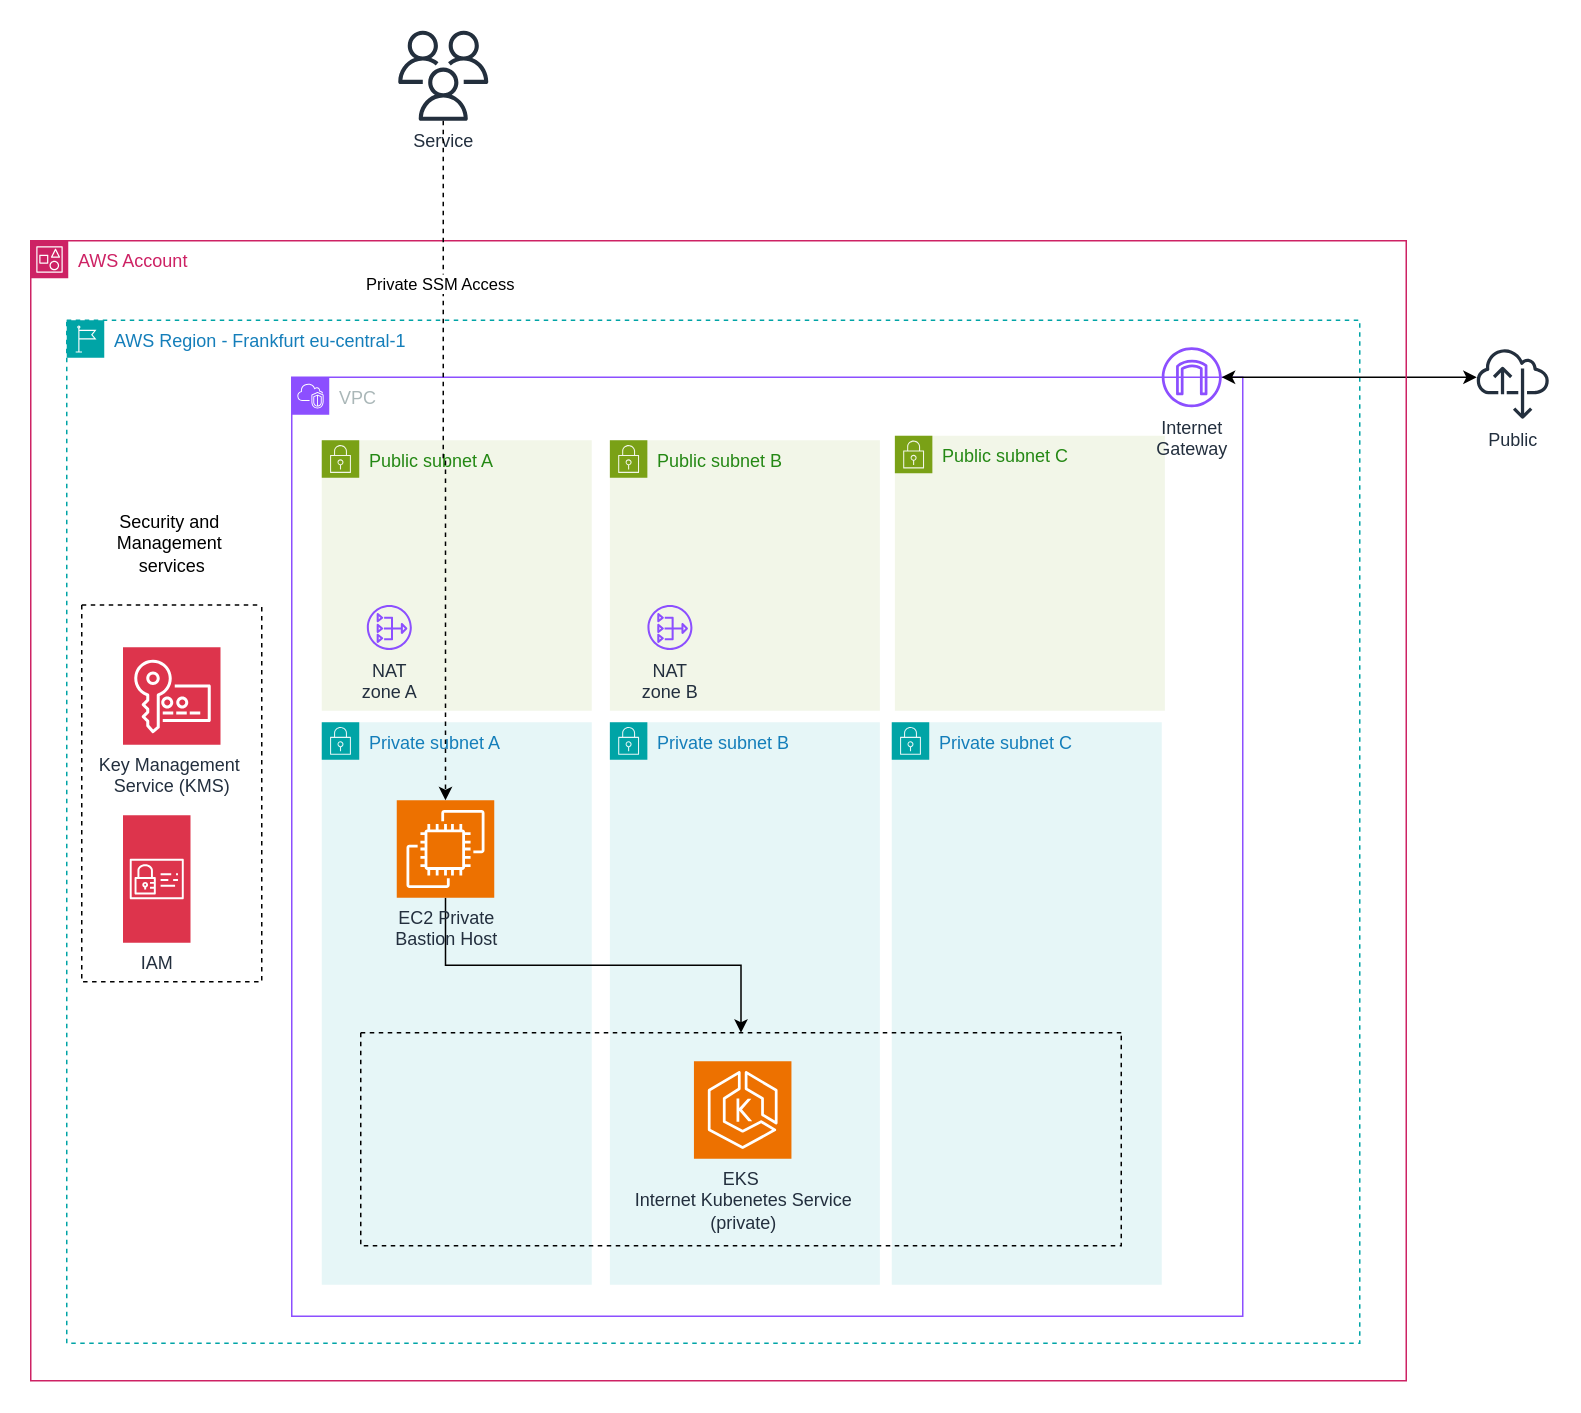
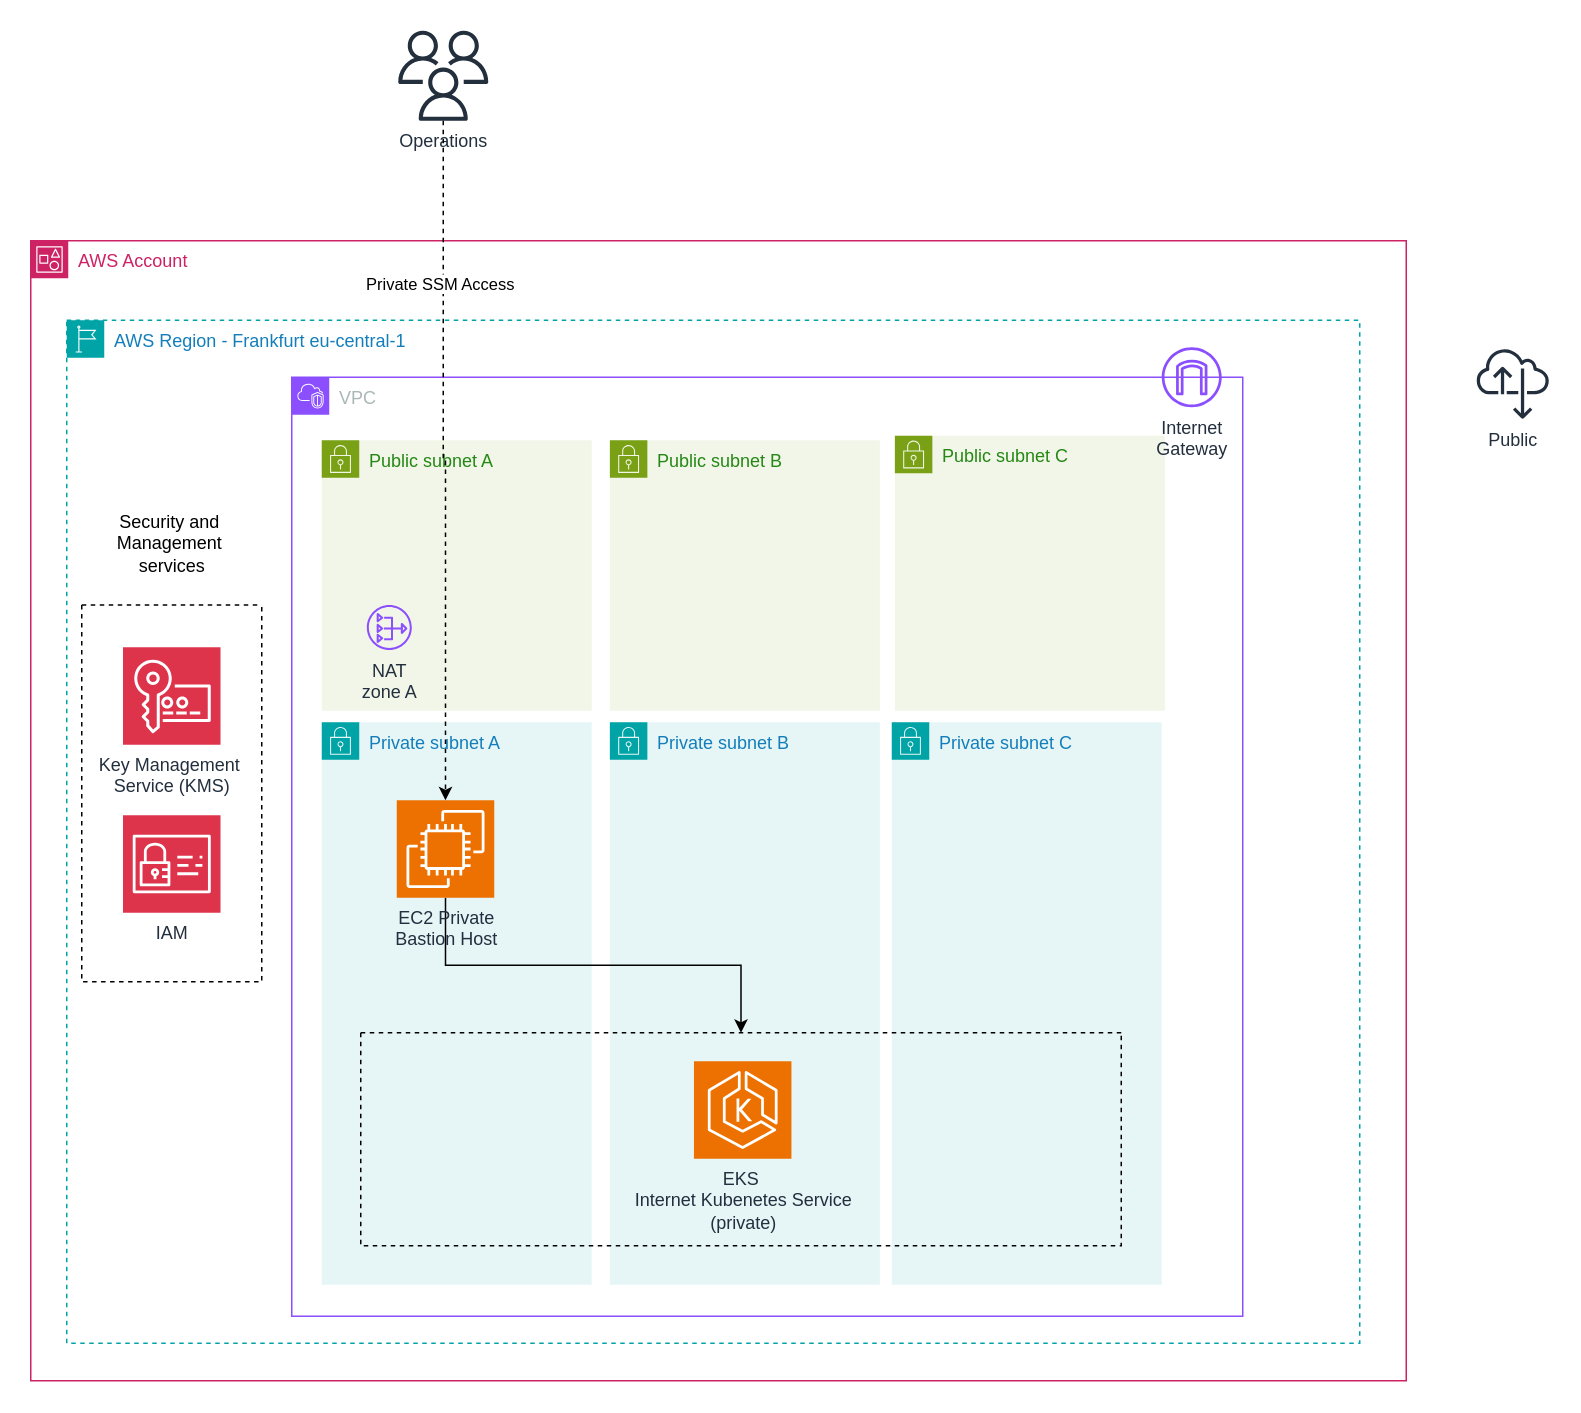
  <mxCell id="0" />
  <mxCell id="1" parent="0" />
  <mxCell id="2" value="Private subnet C" style="points=[[0,0],[0.25,0],[0.5,0],[0.75,0],[1,0],[1,0.25],[1,0.5],[1,0.75],[1,1],[0.75,1],[0.5,1],[0.25,1],[0,1],[0,0.75],[0,0.5],[0,0.25]];outlineConnect=0;gradientColor=none;html=1;whiteSpace=wrap;fontSize=12;fontStyle=0;container=0;pointerEvents=0;collapsible=0;recursiveResize=0;shape=mxgraph.aws4.group;grIcon=mxgraph.aws4.group_security_group;grStroke=0;strokeColor=#00A4A6;fillColor=#E6F6F7;verticalAlign=top;align=left;spacingLeft=30;fontColor=#147EBA;dashed=0;movable=1;resizable=1;rotatable=1;deletable=1;editable=1;locked=0;connectable=1;" parent="1" vertex="1"><mxGeometry x="594" y="480.95" width="180" height="375.05" as="geometry" /></mxCell>
  <mxCell id="3" value="Private subnet B" style="points=[[0,0],[0.25,0],[0.5,0],[0.75,0],[1,0],[1,0.25],[1,0.5],[1,0.75],[1,1],[0.75,1],[0.5,1],[0.25,1],[0,1],[0,0.75],[0,0.5],[0,0.25]];outlineConnect=0;gradientColor=none;html=1;whiteSpace=wrap;fontSize=12;fontStyle=0;container=0;pointerEvents=0;collapsible=0;recursiveResize=0;shape=mxgraph.aws4.group;grIcon=mxgraph.aws4.group_security_group;grStroke=0;strokeColor=#00A4A6;fillColor=#E6F6F7;verticalAlign=top;align=left;spacingLeft=30;fontColor=#147EBA;dashed=0;movable=1;resizable=1;rotatable=1;deletable=1;editable=1;locked=0;connectable=1;" parent="1" vertex="1"><mxGeometry x="406.08" y="480.95" width="180" height="375.05" as="geometry" /></mxCell>
  <mxCell id="4" value="AWS Region - Frankfurt eu-central-1" style="points=[[0,0],[0.25,0],[0.5,0],[0.75,0],[1,0],[1,0.25],[1,0.5],[1,0.75],[1,1],[0.75,1],[0.5,1],[0.25,1],[0,1],[0,0.75],[0,0.5],[0,0.25]];outlineConnect=0;gradientColor=none;html=1;whiteSpace=wrap;fontSize=12;fontStyle=0;container=0;pointerEvents=0;collapsible=0;recursiveResize=0;shape=mxgraph.aws4.group;grIcon=mxgraph.aws4.group_region;strokeColor=#00A4A6;fillColor=none;verticalAlign=top;align=left;spacingLeft=30;fontColor=#147EBA;dashed=1;" parent="1" vertex="1"><mxGeometry x="44" y="213" width="862" height="682" as="geometry" /></mxCell>
- <mxCell id="5" value="Service" style="sketch=0;outlineConnect=0;fontColor=#232F3E;gradientColor=none;fillColor=#232F3D;strokeColor=none;dashed=0;verticalLabelPosition=bottom;verticalAlign=top;align=center;html=1;fontSize=12;fontStyle=0;aspect=fixed;pointerEvents=1;shape=mxgraph.aws4.users;" parent="1" vertex="1"><mxGeometry x="265" y="20" width="60" height="60" as="geometry" /></mxCell>
+ <mxCell id="5" value="Operations" style="sketch=0;outlineConnect=0;fontColor=#232F3E;gradientColor=none;fillColor=#232F3D;strokeColor=none;dashed=0;verticalLabelPosition=bottom;verticalAlign=top;align=center;html=1;fontSize=12;fontStyle=0;aspect=fixed;pointerEvents=1;shape=mxgraph.aws4.users;" parent="1" vertex="1"><mxGeometry x="265" y="20" width="60" height="60" as="geometry" /></mxCell>
  <mxCell id="6" value="VPC" style="points=[[0,0],[0.25,0],[0.5,0],[0.75,0],[1,0],[1,0.25],[1,0.5],[1,0.75],[1,1],[0.75,1],[0.5,1],[0.25,1],[0,1],[0,0.75],[0,0.5],[0,0.25]];outlineConnect=0;gradientColor=none;html=1;whiteSpace=wrap;fontSize=12;fontStyle=0;container=0;pointerEvents=0;collapsible=0;recursiveResize=0;shape=mxgraph.aws4.group;grIcon=mxgraph.aws4.group_vpc2;strokeColor=#8C4FFF;fillColor=none;verticalAlign=top;align=left;spacingLeft=30;fontColor=#AAB7B8;dashed=0;" parent="1" vertex="1"><mxGeometry x="194" y="251" width="634" height="626" as="geometry" /></mxCell>
  <mxCell id="7" value="Public subnet A" style="points=[[0,0],[0.25,0],[0.5,0],[0.75,0],[1,0],[1,0.25],[1,0.5],[1,0.75],[1,1],[0.75,1],[0.5,1],[0.25,1],[0,1],[0,0.75],[0,0.5],[0,0.25]];outlineConnect=0;gradientColor=none;html=1;whiteSpace=wrap;fontSize=12;fontStyle=0;container=0;pointerEvents=0;collapsible=0;recursiveResize=0;shape=mxgraph.aws4.group;grIcon=mxgraph.aws4.group_security_group;grStroke=0;strokeColor=#7AA116;fillColor=#F2F6E8;verticalAlign=top;align=left;spacingLeft=30;fontColor=#248814;dashed=0;" parent="1" vertex="1"><mxGeometry x="214" y="293" width="180" height="180.33" as="geometry" /></mxCell>
  <mxCell id="8" value="Private subnet A" style="points=[[0,0],[0.25,0],[0.5,0],[0.75,0],[1,0],[1,0.25],[1,0.5],[1,0.75],[1,1],[0.75,1],[0.5,1],[0.25,1],[0,1],[0,0.75],[0,0.5],[0,0.25]];outlineConnect=0;gradientColor=none;html=1;whiteSpace=wrap;fontSize=12;fontStyle=0;container=0;pointerEvents=0;collapsible=0;recursiveResize=0;shape=mxgraph.aws4.group;grIcon=mxgraph.aws4.group_security_group;grStroke=0;strokeColor=#00A4A6;fillColor=#E6F6F7;verticalAlign=top;align=left;spacingLeft=30;fontColor=#147EBA;dashed=0;movable=1;resizable=1;rotatable=1;deletable=1;editable=1;locked=0;connectable=1;" parent="1" vertex="1"><mxGeometry x="214" y="480.95" width="180" height="375.05" as="geometry" /></mxCell>
  <mxCell id="9" value="Public subnet B" style="points=[[0,0],[0.25,0],[0.5,0],[0.75,0],[1,0],[1,0.25],[1,0.5],[1,0.75],[1,1],[0.75,1],[0.5,1],[0.25,1],[0,1],[0,0.75],[0,0.5],[0,0.25]];outlineConnect=0;gradientColor=none;html=1;whiteSpace=wrap;fontSize=12;fontStyle=0;container=0;pointerEvents=0;collapsible=0;recursiveResize=0;shape=mxgraph.aws4.group;grIcon=mxgraph.aws4.group_security_group;grStroke=0;strokeColor=#7AA116;fillColor=#F2F6E8;verticalAlign=top;align=left;spacingLeft=30;fontColor=#248814;dashed=0;" parent="1" vertex="1"><mxGeometry x="406.08" y="293" width="180" height="180.33" as="geometry" /></mxCell>
  <mxCell id="10" value="Public subnet C" style="points=[[0,0],[0.25,0],[0.5,0],[0.75,0],[1,0],[1,0.25],[1,0.5],[1,0.75],[1,1],[0.75,1],[0.5,1],[0.25,1],[0,1],[0,0.75],[0,0.5],[0,0.25]];outlineConnect=0;gradientColor=none;html=1;whiteSpace=wrap;fontSize=12;fontStyle=0;container=0;pointerEvents=0;collapsible=0;recursiveResize=0;shape=mxgraph.aws4.group;grIcon=mxgraph.aws4.group_security_group;grStroke=0;strokeColor=#7AA116;fillColor=#F2F6E8;verticalAlign=top;align=left;spacingLeft=30;fontColor=#248814;dashed=0;" parent="1" vertex="1"><mxGeometry x="596.08" y="290" width="180" height="183.33" as="geometry" /></mxCell>
  <mxCell id="11" value="NAT&lt;br&gt;zone A" style="sketch=0;outlineConnect=0;fontColor=#232F3E;gradientColor=none;fillColor=#8C4FFF;strokeColor=none;dashed=0;verticalLabelPosition=bottom;verticalAlign=top;align=center;html=1;fontSize=12;fontStyle=0;aspect=fixed;pointerEvents=1;shape=mxgraph.aws4.nat_gateway;fontFamily=Helvetica;" parent="1" vertex="1"><mxGeometry x="244.05" y="402.87" width="30" height="30" as="geometry" /></mxCell>
- <mxCell id="12" value="NAT&lt;br&gt;zone B" style="sketch=0;outlineConnect=0;fontColor=#232F3E;gradientColor=none;fillColor=#8C4FFF;strokeColor=none;dashed=0;verticalLabelPosition=bottom;verticalAlign=top;align=center;html=1;fontSize=12;fontStyle=0;aspect=fixed;pointerEvents=1;shape=mxgraph.aws4.nat_gateway;fontFamily=Helvetica;" parent="1" vertex="1"><mxGeometry x="431.13" y="402.87" width="30" height="30" as="geometry" /></mxCell>
- <mxCell id="13" style="edgeStyle=orthogonalEdgeStyle;rounded=0;orthogonalLoop=1;jettySize=auto;html=1;startArrow=classic;startFill=1;" parent="1" source="14" target="19" edge="1"><mxGeometry relative="1" as="geometry"><mxPoint x="734" y="-19" as="targetPoint" /><Array as="points"><mxPoint x="952" y="251" /><mxPoint x="952" y="251" /></Array></mxGeometry></mxCell>
  <mxCell id="14" value="Internet &lt;br&gt;Gateway" style="sketch=0;outlineConnect=0;fontColor=#232F3E;gradientColor=none;fillColor=#8C4FFF;strokeColor=none;dashed=0;verticalLabelPosition=bottom;verticalAlign=top;align=center;html=1;fontSize=12;fontStyle=0;aspect=fixed;pointerEvents=1;shape=mxgraph.aws4.internet_gateway;fontFamily=Helvetica;" parent="1" vertex="1"><mxGeometry x="774" y="231" width="40" height="40" as="geometry" /></mxCell>
  <mxCell id="15" value="" style="swimlane;startSize=0;dashed=1;" parent="1" vertex="1"><mxGeometry x="54" y="402.87" width="120" height="251.13" as="geometry" /></mxCell>
- <mxCell id="16" value="IAM" style="sketch=0;points=[[0,0,0],[0.25,0,0],[0.5,0,0],[0.75,0,0],[1,0,0],[0,1,0],[0.25,1,0],[0.5,1,0],[0.75,1,0],[1,1,0],[0,0.25,0],[0,0.5,0],[0,0.75,0],[1,0.25,0],[1,0.5,0],[1,0.75,0]];outlineConnect=0;fontColor=#232F3E;fillColor=#DD344C;strokeColor=#ffffff;dashed=0;verticalLabelPosition=bottom;verticalAlign=top;align=center;html=1;fontSize=12;fontStyle=0;aspect=fixed;shape=mxgraph.aws4.resourceIcon;resIcon=mxgraph.aws4.identity_and_access_management;" parent="15" vertex="1"><mxGeometry x="27.5" y="140.13" width="45" height="85" as="geometry" /></mxCell>
+ <mxCell id="16" value="IAM" style="sketch=0;points=[[0,0,0],[0.25,0,0],[0.5,0,0],[0.75,0,0],[1,0,0],[0,1,0],[0.25,1,0],[0.5,1,0],[0.75,1,0],[1,1,0],[0,0.25,0],[0,0.5,0],[0,0.75,0],[1,0.25,0],[1,0.5,0],[1,0.75,0]];outlineConnect=0;fontColor=#232F3E;fillColor=#DD344C;strokeColor=#ffffff;dashed=0;verticalLabelPosition=bottom;verticalAlign=top;align=center;html=1;fontSize=12;fontStyle=0;aspect=fixed;shape=mxgraph.aws4.resourceIcon;resIcon=mxgraph.aws4.identity_and_access_management;" parent="15" vertex="1"><mxGeometry x="27.5" y="140.13" width="65" height="65" as="geometry" /></mxCell>
  <mxCell id="17" value="Key Management&amp;nbsp;&lt;div&gt;Service (KMS)&lt;div&gt;&lt;br&gt;&lt;/div&gt;&lt;/div&gt;" style="sketch=0;points=[[0,0,0],[0.25,0,0],[0.5,0,0],[0.75,0,0],[1,0,0],[0,1,0],[0.25,1,0],[0.5,1,0],[0.75,1,0],[1,1,0],[0,0.25,0],[0,0.5,0],[0,0.75,0],[1,0.25,0],[1,0.5,0],[1,0.75,0]];outlineConnect=0;fontColor=#232F3E;fillColor=#DD344C;strokeColor=#ffffff;dashed=0;verticalLabelPosition=bottom;verticalAlign=top;align=center;html=1;fontSize=12;fontStyle=0;aspect=fixed;shape=mxgraph.aws4.resourceIcon;resIcon=mxgraph.aws4.key_management_service;" parent="15" vertex="1"><mxGeometry x="27.5" y="28.13" width="65" height="65" as="geometry" /></mxCell>
  <mxCell id="18" value="Security and&amp;nbsp;&lt;div&gt;Management&amp;nbsp;&lt;div&gt;services&lt;/div&gt;&lt;/div&gt;" style="text;html=1;align=center;verticalAlign=middle;resizable=0;points=[];autosize=1;strokeColor=none;fillColor=none;" parent="1" vertex="1"><mxGeometry x="64" y="332.16" width="100" height="60" as="geometry" /></mxCell>
  <mxCell id="19" value="Public" style="sketch=0;outlineConnect=0;fontColor=#232F3E;gradientColor=none;fillColor=#232F3D;strokeColor=none;dashed=0;verticalLabelPosition=bottom;verticalAlign=top;align=center;html=1;fontSize=12;fontStyle=0;aspect=fixed;pointerEvents=1;shape=mxgraph.aws4.internet_alt22;" parent="1" vertex="1"><mxGeometry x="984" y="231" width="48" height="48" as="geometry" /></mxCell>
  <mxCell id="20" value="AWS Account" style="points=[[0,0],[0.25,0],[0.5,0],[0.75,0],[1,0],[1,0.25],[1,0.5],[1,0.75],[1,1],[0.75,1],[0.5,1],[0.25,1],[0,1],[0,0.75],[0,0.5],[0,0.25]];outlineConnect=0;gradientColor=none;html=1;whiteSpace=wrap;fontSize=12;fontStyle=0;container=1;pointerEvents=0;collapsible=0;recursiveResize=0;shape=mxgraph.aws4.group;grIcon=mxgraph.aws4.group_account;strokeColor=#CD2264;fillColor=none;verticalAlign=top;align=left;spacingLeft=30;fontColor=#CD2264;dashed=0;" parent="1" vertex="1"><mxGeometry x="20" y="160" width="917" height="760" as="geometry" /></mxCell>
  <mxCell id="21" value="" style="swimlane;startSize=0;dashed=1;" parent="20" vertex="1"><mxGeometry x="220" y="528" width="507" height="142" as="geometry" /></mxCell>
  <mxCell id="22" value="EKS&amp;nbsp;&lt;div&gt;Internet Kubenetes Service&lt;/div&gt;&lt;div&gt;(private)&lt;/div&gt;&lt;div&gt;&lt;br&gt;&lt;/div&gt;" style="sketch=0;points=[[0,0,0],[0.25,0,0],[0.5,0,0],[0.75,0,0],[1,0,0],[0,1,0],[0.25,1,0],[0.5,1,0],[0.75,1,0],[1,1,0],[0,0.25,0],[0,0.5,0],[0,0.75,0],[1,0.25,0],[1,0.5,0],[1,0.75,0]];outlineConnect=0;fontColor=#232F3E;fillColor=#ED7100;strokeColor=#ffffff;dashed=0;verticalLabelPosition=bottom;verticalAlign=top;align=center;html=1;fontSize=12;fontStyle=0;aspect=fixed;shape=mxgraph.aws4.resourceIcon;resIcon=mxgraph.aws4.eks;" parent="21" vertex="1"><mxGeometry x="222.13" y="19" width="65" height="65" as="geometry" /></mxCell>
  <mxCell id="23" style="edgeStyle=orthogonalEdgeStyle;rounded=0;orthogonalLoop=1;jettySize=auto;html=1;entryX=0.5;entryY=0;entryDx=0;entryDy=0;" edge="1" parent="20" source="24" target="21"><mxGeometry relative="1" as="geometry" /></mxCell>
  <mxCell id="24" value="EC2 Private&lt;br&gt;Bastion Host" style="sketch=0;points=[[0,0,0],[0.25,0,0],[0.5,0,0],[0.75,0,0],[1,0,0],[0,1,0],[0.25,1,0],[0.5,1,0],[0.75,1,0],[1,1,0],[0,0.25,0],[0,0.5,0],[0,0.75,0],[1,0.25,0],[1,0.5,0],[1,0.75,0]];outlineConnect=0;fontColor=#232F3E;fillColor=#ED7100;strokeColor=#ffffff;dashed=0;verticalLabelPosition=bottom;verticalAlign=top;align=center;html=1;fontSize=12;fontStyle=0;aspect=fixed;shape=mxgraph.aws4.resourceIcon;resIcon=mxgraph.aws4.ec2;" vertex="1" parent="20"><mxGeometry x="244" y="373" width="65" height="65" as="geometry" /></mxCell>
  <mxCell id="25" style="edgeStyle=orthogonalEdgeStyle;rounded=0;orthogonalLoop=1;jettySize=auto;html=1;dashed=1;" edge="1" parent="1" source="5" target="24"><mxGeometry relative="1" as="geometry" /></mxCell>
  <mxCell id="26" value="Private SSM Access" style="edgeLabel;html=1;align=center;verticalAlign=middle;resizable=0;points=[];" vertex="1" connectable="0" parent="25"><mxGeometry x="-0.827" y="2" relative="1" as="geometry"><mxPoint x="-5" y="69" as="offset" /></mxGeometry></mxCell>
